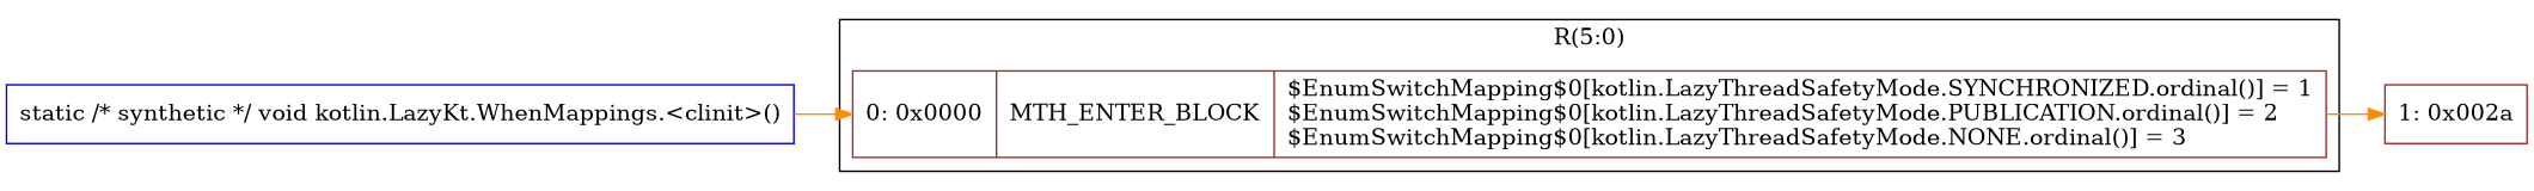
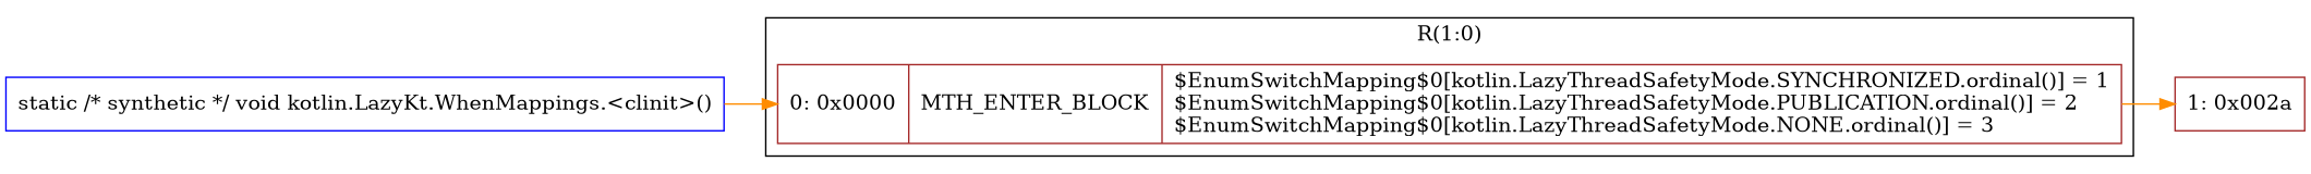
  digraph {
    rankdir=LR
    node [color=brown shape=record]
    edge [color=darkorange]
    n1 [label="{0\:\ 0x0000|MTH_ENTER_BLOCK\l|$EnumSwitchMapping$0[kotlin.LazyThreadSafetyMode.SYNCHRONIZED.ordinal()] = 1\l$EnumSwitchMapping$0[kotlin.LazyThreadSafetyMode.PUBLICATION.ordinal()] = 2\l$EnumSwitchMapping$0[kotlin.LazyThreadSafetyMode.NONE.ordinal()] = 3\l}"]
    n2 [label="{1\:\ 0x002a}"]
    n3 [label="{static \/* synthetic *\/ void kotlin.LazyKt.WhenMappings.\<clinit\>() }" color=blue]
    subgraph cluster_1 {
-     label="R(5:0)"
+     label="R(1:0)"
      n1
    }
    n1 -> n2
    n3 -> n1
  }
